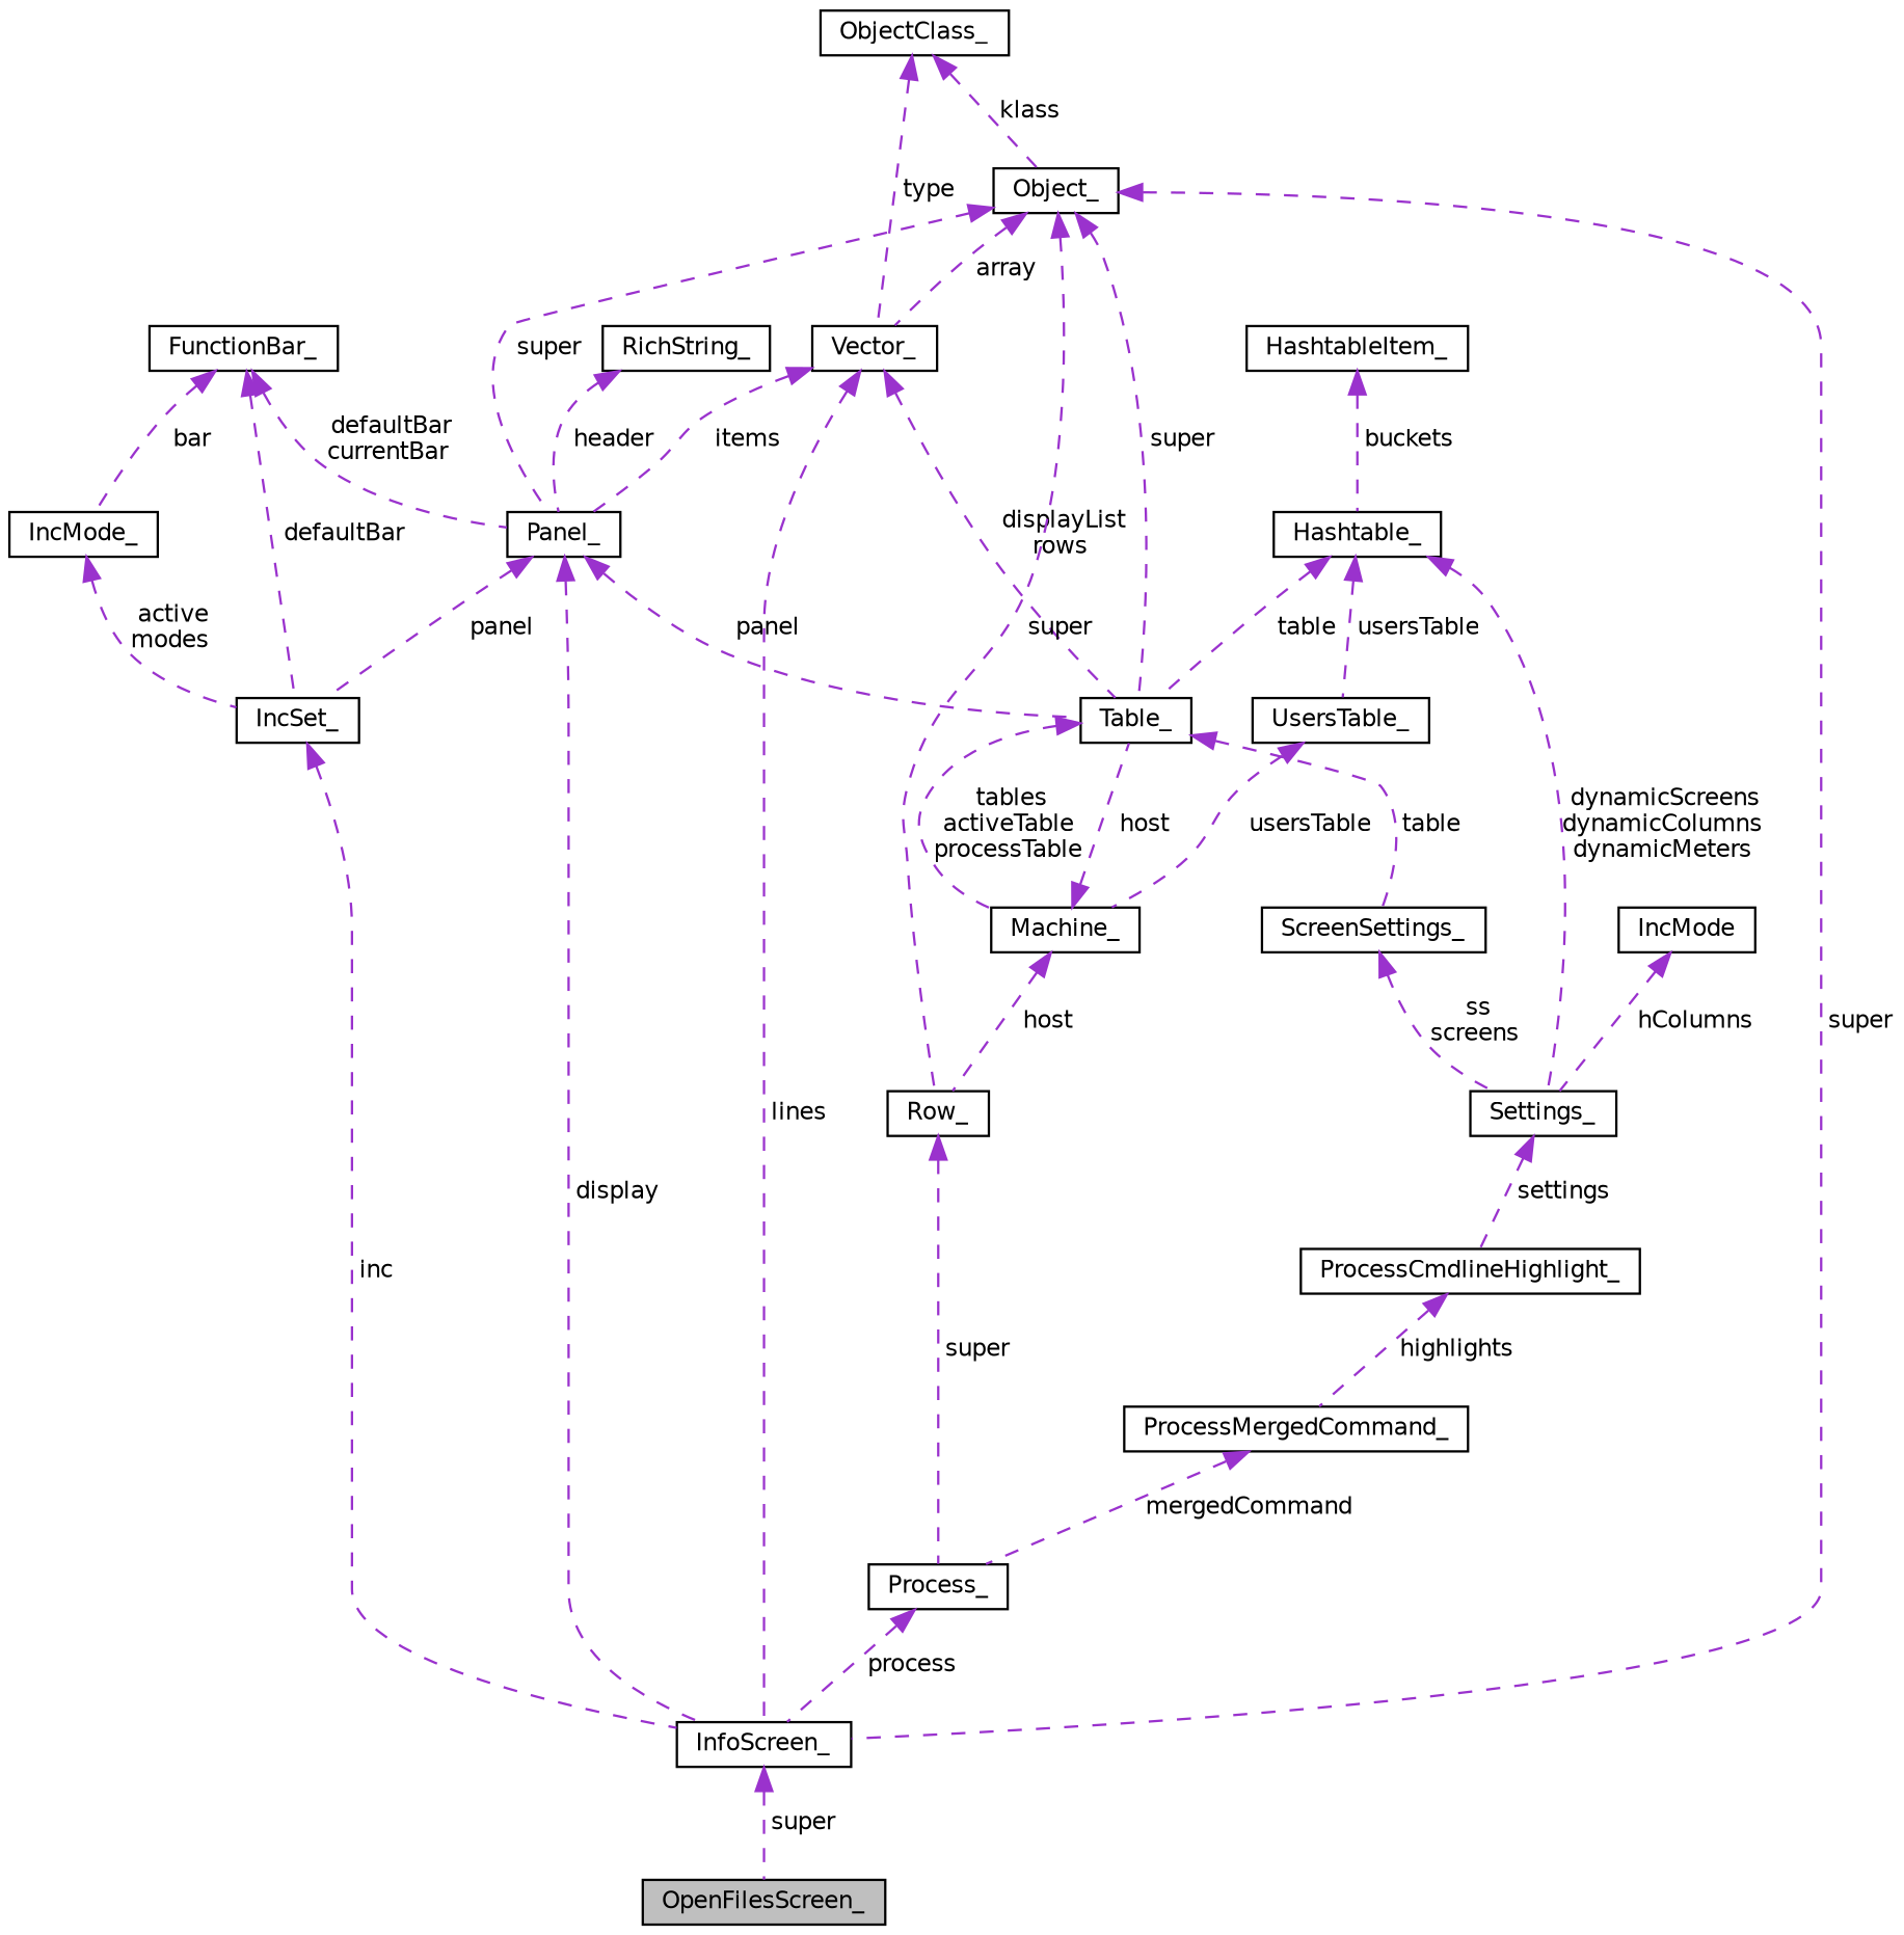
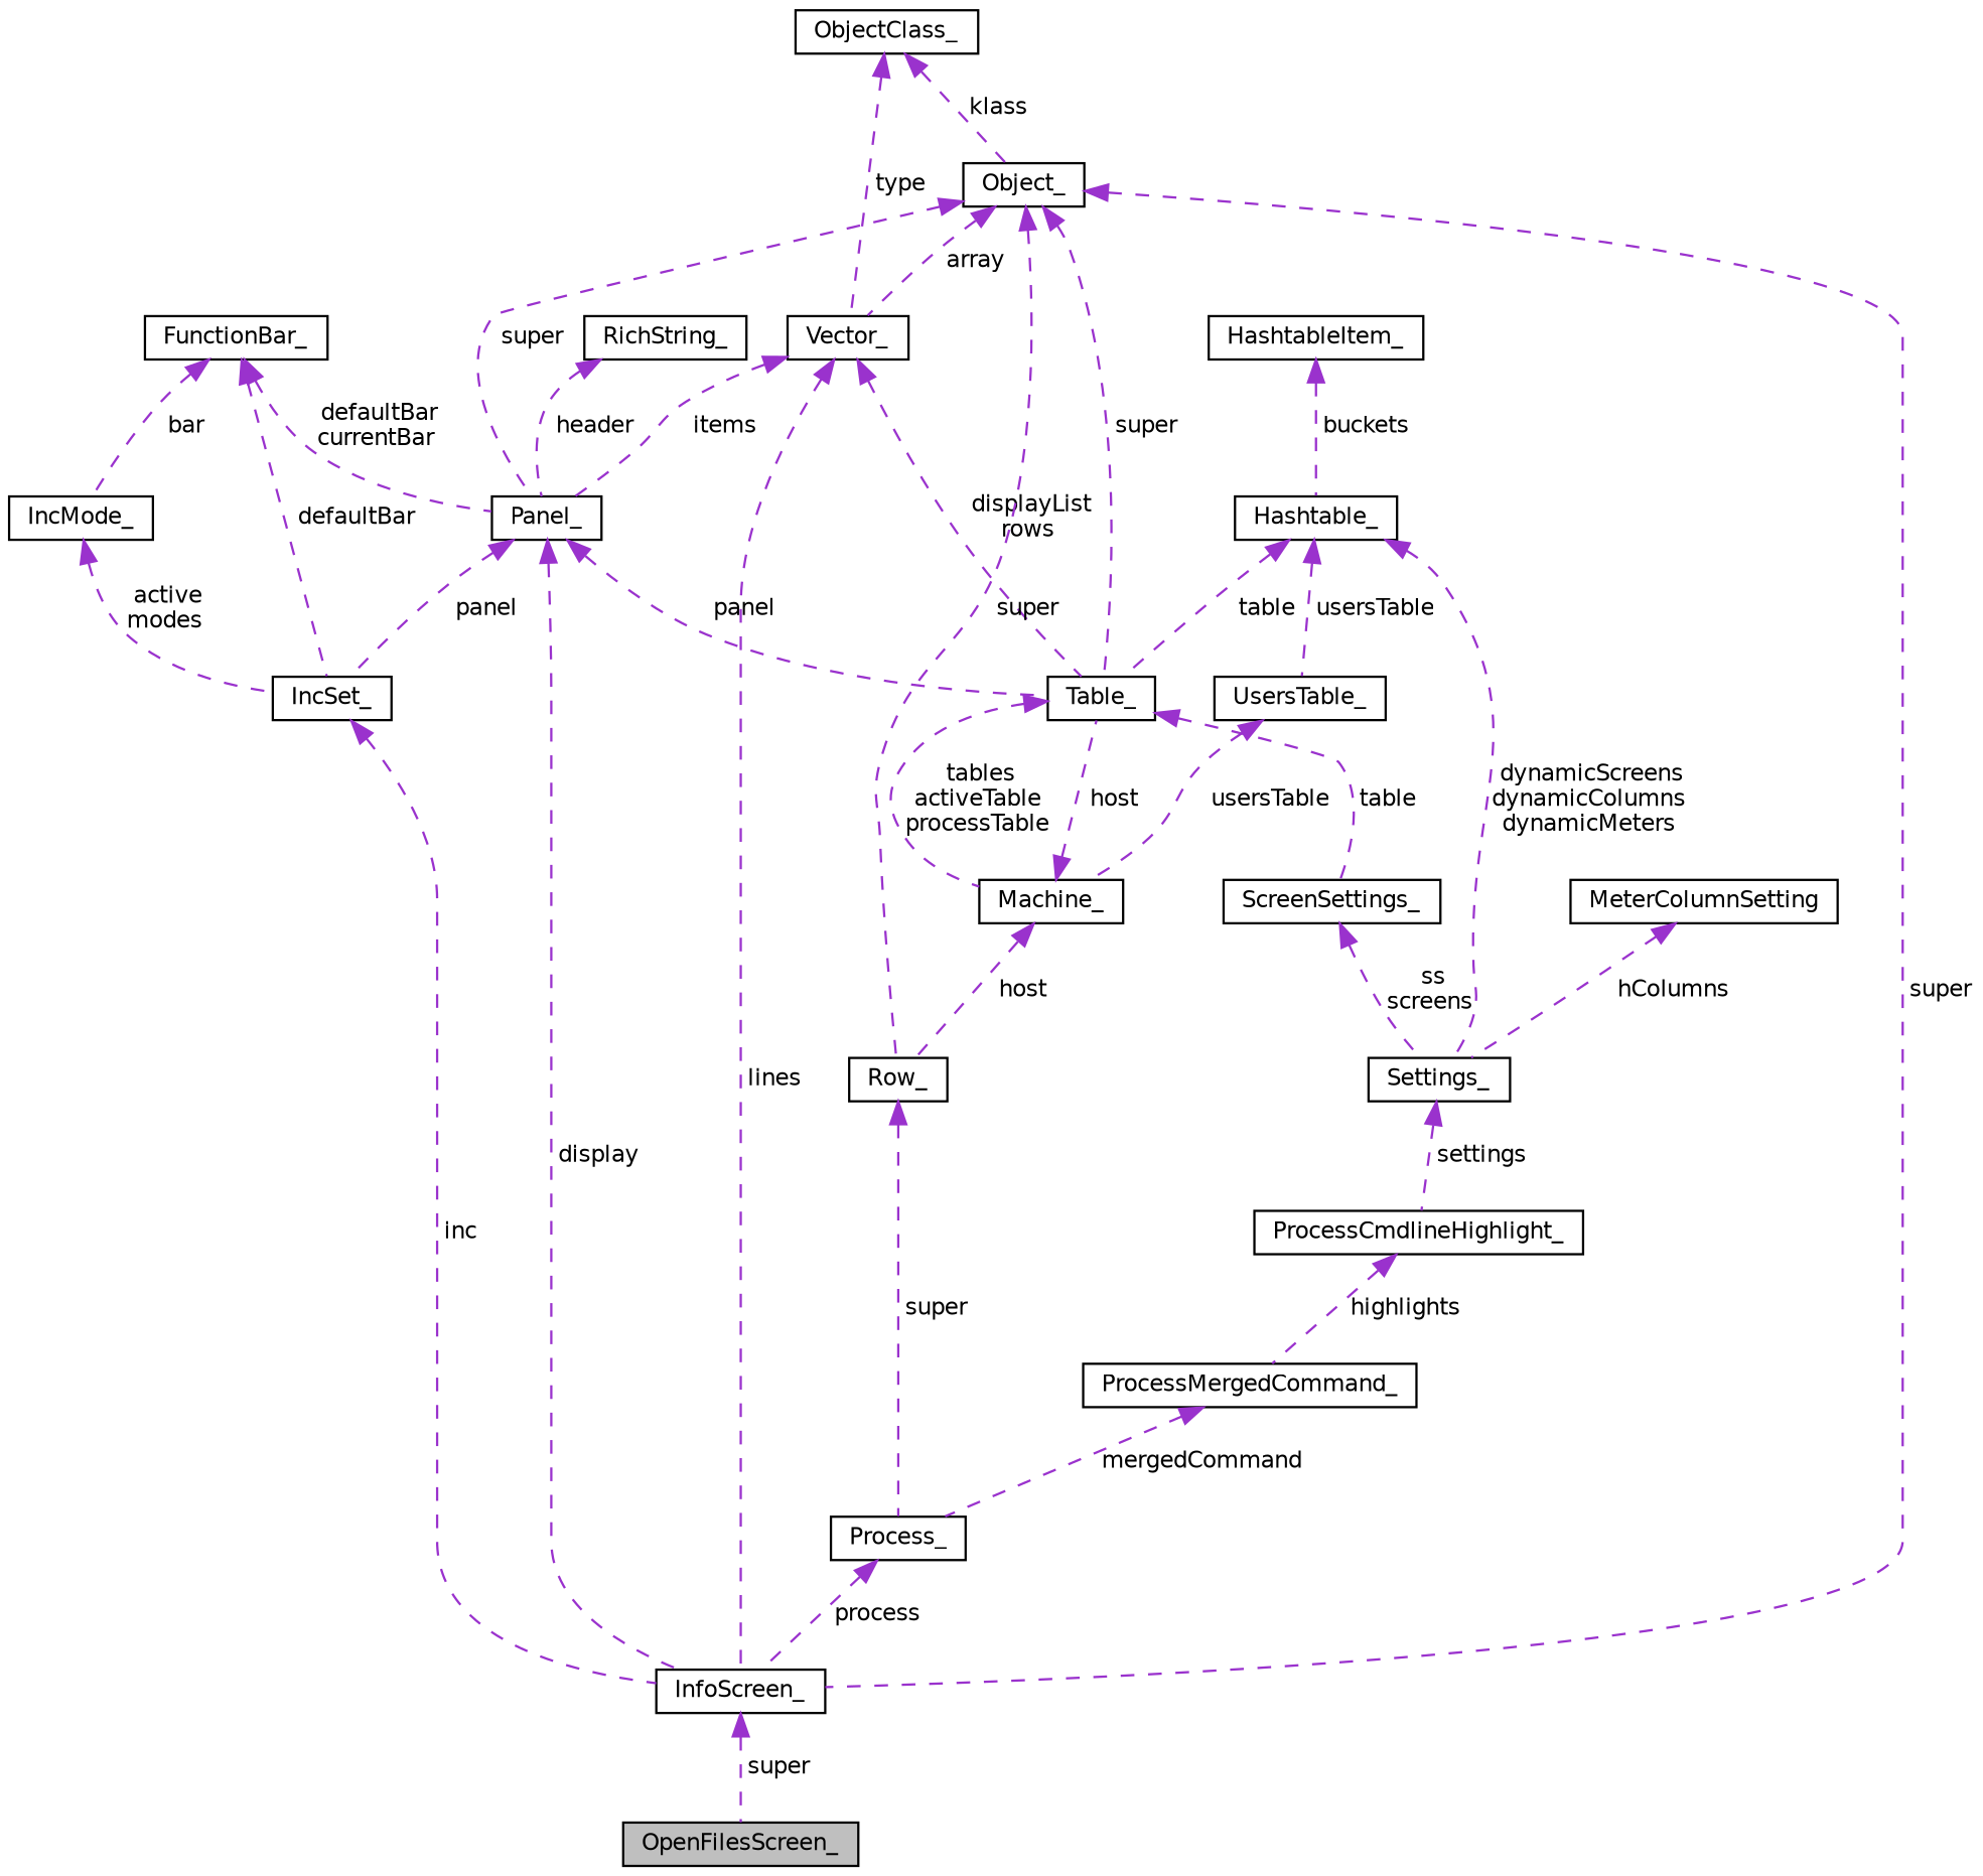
  digraph {
    node [color=black fillcolor=white fontname=Helvetica fontsize=10 shape=record style=filled]
    edge [color=darkorchid3 dir=back fontname=Helvetica fontsize=10 labelfontname=Helvetica labelfontsize=10 style=dashed]
    n1 [fillcolor=grey75 fontcolor=black height=0.2 label=OpenFilesScreen_ width=0.4]
    n2 [height=0.2 label=InfoScreen_ width=0.4]
    n3 [height=0.2 label=Vector_ width=0.4]
    n4 [height=0.2 label=Panel_ width=0.4]
    n5 [height=0.2 label=Table_ width=0.4]
    n6 [height=0.2 label=IncSet_ width=0.4]
    n7 [height=0.2 label=Machine_ width=0.4]
    n8 [height=0.2 label=ScreenSettings_ width=0.4]
    n9 [height=0.2 label=ObjectClass_ width=0.4]
    n10 [height=0.2 label=Object_ width=0.4]
    n11 [height=0.2 label=Row_ width=0.4]
    n12 [height=0.2 label=Process_ width=0.4]
    n13 [height=0.2 label=FunctionBar_ width=0.4]
    n14 [height=0.2 label=IncMode_ width=0.4]
    n15 [height=0.2 label=RichString_ width=0.4]
    n16 [height=0.2 label=Settings_ width=0.4]
    n17 [height=0.2 label=Hashtable_ width=0.4]
    n18 [height=0.2 label=UsersTable_ width=0.4]
    n19 [height=0.2 label=ProcessCmdlineHighlight_ width=0.4]
    n20 [height=0.2 label=HashtableItem_ width=0.4]
-   n21 [height=0.2 label=IncMode width=0.4]
+   n21 [height=0.2 label=MeterColumnSetting width=0.4]
    n22 [height=0.2 label=ProcessMergedCommand_ width=0.4]
    n2 -> n1 [label=" super"]
    n3 -> n2 [label=" lines"]
    n3 -> n4 [label=" items"]
    n3 -> n5 [label=" displayList\nrows"]
    n4 -> n2 [label=" display"]
    n4 -> n5 [label=" panel"]
    n4 -> n6 [label=" panel"]
    n5 -> n7 [label=" tables\nactiveTable\nprocessTable"]
    n5 -> n8 [label=" table"]
    n6 -> n2 [label=" inc"]
    n7 -> n5 [label=" host"]
    n7 -> n11 [label=" host"]
    n8 -> n16 [label=" ss\nscreens"]
    n9 -> n3 [label=" type"]
    n9 -> n10 [label=" klass"]
    n10 -> n2 [label=" super"]
    n10 -> n3 [label=" array"]
    n10 -> n4 [label=" super"]
    n10 -> n5 [label=" super"]
    n10 -> n11 [label=" super"]
    n11 -> n12 [label=" super"]
    n12 -> n2 [label=" process"]
    n13 -> n4 [label=" defaultBar\ncurrentBar"]
    n13 -> n6 [label=" defaultBar"]
    n13 -> n14 [label=" bar"]
    n14 -> n6 [label=" active\nmodes"]
    n15 -> n4 [label=" header"]
    n16 -> n19 [label=" settings"]
    n17 -> n5 [label=" table"]
    n17 -> n16 [label=" dynamicScreens\ndynamicColumns\ndynamicMeters"]
    n17 -> n18 [label=" usersTable"]
    n18 -> n7 [label=" usersTable"]
    n19 -> n22 [label=" highlights"]
    n20 -> n17 [label=" buckets"]
    n21 -> n16 [label=" hColumns"]
    n22 -> n12 [label=" mergedCommand"]
  }
